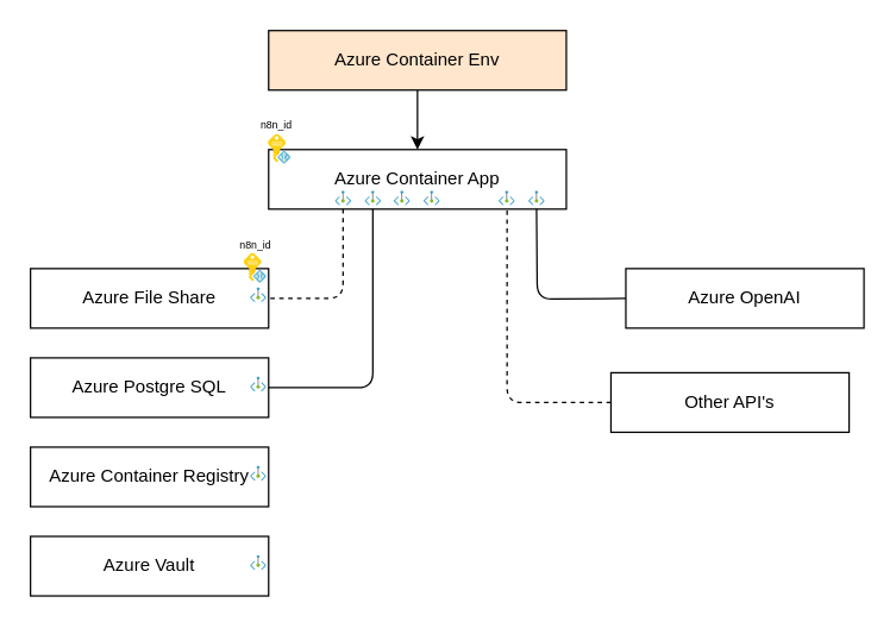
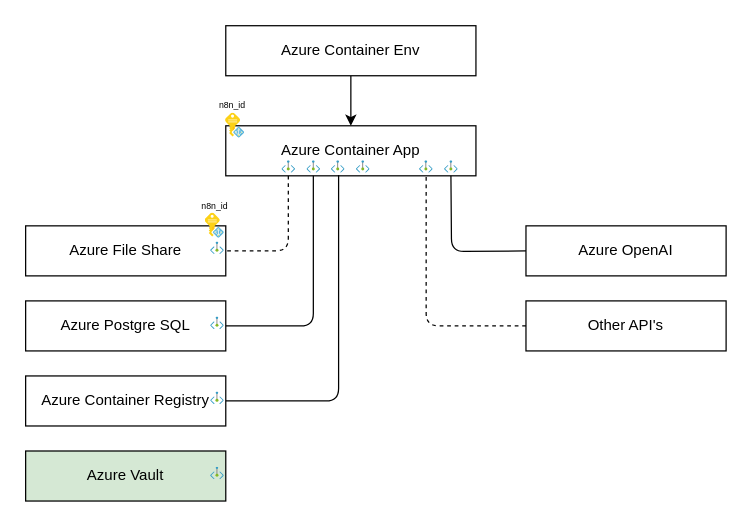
  <mxCell id="0" />
  <mxCell id="1" parent="0" />
  <mxCell id="2" style="edgeStyle=orthogonalEdgeStyle;html=1;exitX=0.25;exitY=1;exitDx=0;exitDy=0;entryX=1;entryY=0.5;entryDx=0;entryDy=0;endArrow=none;endFill=0;dashed=1;" parent="1" source="3" target="4" edge="1"><mxGeometry relative="1" as="geometry" /></mxCell>
  <mxCell id="3" value="Azure Container App" style="rounded=0;whiteSpace=wrap;html=1;" parent="1" vertex="1"><mxGeometry x="180" y="100" width="200" height="40" as="geometry" /></mxCell>
  <mxCell id="4" value="Azure File Share" style="rounded=0;whiteSpace=wrap;html=1;" parent="1" vertex="1"><mxGeometry x="20" y="180" width="160" height="40" as="geometry" /></mxCell>
  <mxCell id="5" value="Azure Postgre SQL" style="rounded=0;whiteSpace=wrap;html=1;" parent="1" vertex="1"><mxGeometry x="20" y="240" width="160" height="40" as="geometry" /></mxCell>
+ <mxCell id="6" style="edgeStyle=orthogonalEdgeStyle;html=1;exitX=1;exitY=0.5;exitDx=0;exitDy=0;endArrow=none;endFill=0;entryX=0.451;entryY=0.985;entryDx=0;entryDy=0;entryPerimeter=0;" parent="1" source="7" target="3" edge="1"><mxGeometry relative="1" as="geometry"><mxPoint x="291" y="140" as="targetPoint" /><Array as="points"><mxPoint x="270" y="320" /><mxPoint x="270" y="139" /></Array></mxGeometry></mxCell>
  <mxCell id="7" value="Azure Container Registry" style="rounded=0;whiteSpace=wrap;html=1;" parent="1" vertex="1"><mxGeometry x="20" y="300" width="160" height="40" as="geometry" /></mxCell>
- <mxCell id="8" value="Azure Vault" style="rounded=0;whiteSpace=wrap;html=1;" parent="1" vertex="1"><mxGeometry x="20" y="360" width="160" height="40" as="geometry" /></mxCell>
+ <mxCell id="8" value="Azure Vault" style="rounded=0;whiteSpace=wrap;html=1;fillColor=#d5e8d4;" parent="1" vertex="1"><mxGeometry x="20" y="360" width="160" height="40" as="geometry" /></mxCell>
  <mxCell id="9" style="edgeStyle=orthogonalEdgeStyle;html=1;exitX=1;exitY=0.5;exitDx=0;exitDy=0;endArrow=none;endFill=0;" parent="1" source="5" edge="1"><mxGeometry relative="1" as="geometry"><mxPoint x="250" y="140" as="targetPoint" /><Array as="points"><mxPoint x="250" y="260" /><mxPoint x="250" y="140" /></Array></mxGeometry></mxCell>
  <mxCell id="10" value="Azure OpenAI" style="rounded=0;whiteSpace=wrap;html=1;" parent="1" vertex="1"><mxGeometry x="420" y="180" width="160" height="40" as="geometry" /></mxCell>
  <mxCell id="11" style="edgeStyle=orthogonalEdgeStyle;html=1;entryX=0.846;entryY=1.024;entryDx=0;entryDy=0;entryPerimeter=0;endArrow=none;endFill=0;" parent="1" edge="1"><mxGeometry relative="1" as="geometry"><mxPoint x="420" y="200" as="sourcePoint" /><mxPoint x="360" y="140" as="targetPoint" /></mxGeometry></mxCell>
  <mxCell id="12" style="edgeStyle=orthogonalEdgeStyle;html=1;exitX=0;exitY=0.5;exitDx=0;exitDy=0;entryX=0.801;entryY=1.007;entryDx=0;entryDy=0;entryPerimeter=0;endArrow=none;endFill=0;dashed=1;" parent="1" source="13" target="3" edge="1"><mxGeometry relative="1" as="geometry"><mxPoint x="330" y="150" as="targetPoint" /></mxGeometry></mxCell>
- <mxCell id="13" value="Other API's" style="rounded=0;whiteSpace=wrap;html=1;" parent="1" vertex="1"><mxGeometry x="410" y="250" width="160" height="40" as="geometry" /></mxCell>
+ <mxCell id="13" value="Other API's" style="rounded=0;whiteSpace=wrap;html=1;" parent="1" vertex="1"><mxGeometry x="420" y="240" width="160" height="40" as="geometry" /></mxCell>
  <mxCell id="14" style="edgeStyle=none;html=1;exitX=0.5;exitY=1;exitDx=0;exitDy=0;entryX=0.5;entryY=0;entryDx=0;entryDy=0;" parent="1" target="3" edge="1"><mxGeometry relative="1" as="geometry"><mxPoint x="280" y="60" as="sourcePoint" /></mxGeometry></mxCell>
- <mxCell id="15" value="&lt;span style=&quot;color: rgb(0, 0, 0);&quot;&gt;Azure Container Env&lt;/span&gt;" style="rounded=0;whiteSpace=wrap;html=1;fillColor=#ffe6cc;" vertex="1" parent="1"><mxGeometry x="180" y="20" width="200" height="40" as="geometry" /></mxCell>
+ <mxCell id="15" value="&lt;span style=&quot;color: rgb(0, 0, 0);&quot;&gt;Azure Container Env&lt;/span&gt;" style="rounded=0;whiteSpace=wrap;html=1;" vertex="1" parent="1"><mxGeometry x="180" y="20" width="200" height="40" as="geometry" /></mxCell>
  <mxCell id="16" value="" style="image;aspect=fixed;html=1;points=[];align=center;fontSize=12;image=img/lib/azure2/networking/Private_Endpoint.svg;" vertex="1" parent="1"><mxGeometry x="225" y="128" width="10.91" height="10" as="geometry" /></mxCell>
  <mxCell id="17" value="" style="image;aspect=fixed;html=1;points=[];align=center;fontSize=12;image=img/lib/azure2/networking/Private_Endpoint.svg;" vertex="1" parent="1"><mxGeometry x="245" y="128" width="10.91" height="10" as="geometry" /></mxCell>
  <mxCell id="18" value="" style="image;aspect=fixed;html=1;points=[];align=center;fontSize=12;image=img/lib/azure2/networking/Private_Endpoint.svg;" vertex="1" parent="1"><mxGeometry x="168" y="193" width="10.91" height="10" as="geometry" /></mxCell>
  <mxCell id="19" value="" style="image;aspect=fixed;html=1;points=[];align=center;fontSize=12;image=img/lib/azure2/networking/Private_Endpoint.svg;" vertex="1" parent="1"><mxGeometry x="168" y="253" width="10.91" height="10" as="geometry" /></mxCell>
  <mxCell id="20" value="" style="image;aspect=fixed;html=1;points=[];align=center;fontSize=12;image=img/lib/azure2/networking/Private_Endpoint.svg;" vertex="1" parent="1"><mxGeometry x="168" y="313" width="10.91" height="10" as="geometry" /></mxCell>
  <mxCell id="21" value="" style="image;aspect=fixed;html=1;points=[];align=center;fontSize=12;image=img/lib/azure2/networking/Private_Endpoint.svg;" vertex="1" parent="1"><mxGeometry x="168" y="373" width="10.91" height="10" as="geometry" /></mxCell>
  <mxCell id="22" value="" style="image;aspect=fixed;html=1;points=[];align=center;fontSize=12;image=img/lib/azure2/networking/Private_Endpoint.svg;" vertex="1" parent="1"><mxGeometry x="284.54" y="128" width="10.91" height="10" as="geometry" /></mxCell>
  <mxCell id="23" value="" style="image;aspect=fixed;html=1;points=[];align=center;fontSize=12;image=img/lib/azure2/networking/Private_Endpoint.svg;" vertex="1" parent="1"><mxGeometry x="264.54" y="128" width="10.91" height="10" as="geometry" /></mxCell>
  <mxCell id="24" value="" style="image;aspect=fixed;html=1;points=[];align=center;fontSize=12;image=img/lib/azure2/networking/Private_Endpoint.svg;" vertex="1" parent="1"><mxGeometry x="335" y="128" width="10.91" height="10" as="geometry" /></mxCell>
  <mxCell id="25" value="" style="image;aspect=fixed;html=1;points=[];align=center;fontSize=12;image=img/lib/azure2/networking/Private_Endpoint.svg;" vertex="1" parent="1"><mxGeometry x="355" y="128" width="10.91" height="10" as="geometry" /></mxCell>
  <mxCell id="26" value="" style="group" vertex="1" connectable="0" parent="1"><mxGeometry x="151.31" y="148" width="40" height="42" as="geometry" /></mxCell>
  <mxCell id="27" value="" style="image;sketch=0;aspect=fixed;html=1;points=[];align=center;fontSize=12;image=img/lib/mscae/Managed_Identities.svg;" vertex="1" parent="26"><mxGeometry x="12.4" y="22" width="15.2" height="20" as="geometry" /></mxCell>
  <mxCell id="28" value="&lt;font style=&quot;font-size: 7px;&quot;&gt;n8n_id&lt;/font&gt;" style="text;html=1;align=center;verticalAlign=middle;resizable=0;points=[];autosize=1;strokeColor=none;fillColor=none;" vertex="1" parent="26"><mxGeometry width="40" height="30" as="geometry" /></mxCell>
  <mxCell id="29" value="" style="group" vertex="1" connectable="0" parent="1"><mxGeometry x="164.71" y="67" width="40" height="43" as="geometry" /></mxCell>
  <mxCell id="30" value="" style="image;sketch=0;aspect=fixed;html=1;points=[];align=center;fontSize=12;image=img/lib/mscae/Managed_Identities.svg;" vertex="1" parent="29"><mxGeometry x="15.29" y="23" width="15.2" height="20" as="geometry" /></mxCell>
  <mxCell id="31" value="&lt;font style=&quot;font-size: 7px;&quot;&gt;n8n_id&lt;/font&gt;" style="text;html=1;align=center;verticalAlign=middle;resizable=0;points=[];autosize=1;strokeColor=none;fillColor=none;" vertex="1" parent="29"><mxGeometry width="40" height="30" as="geometry" /></mxCell>
